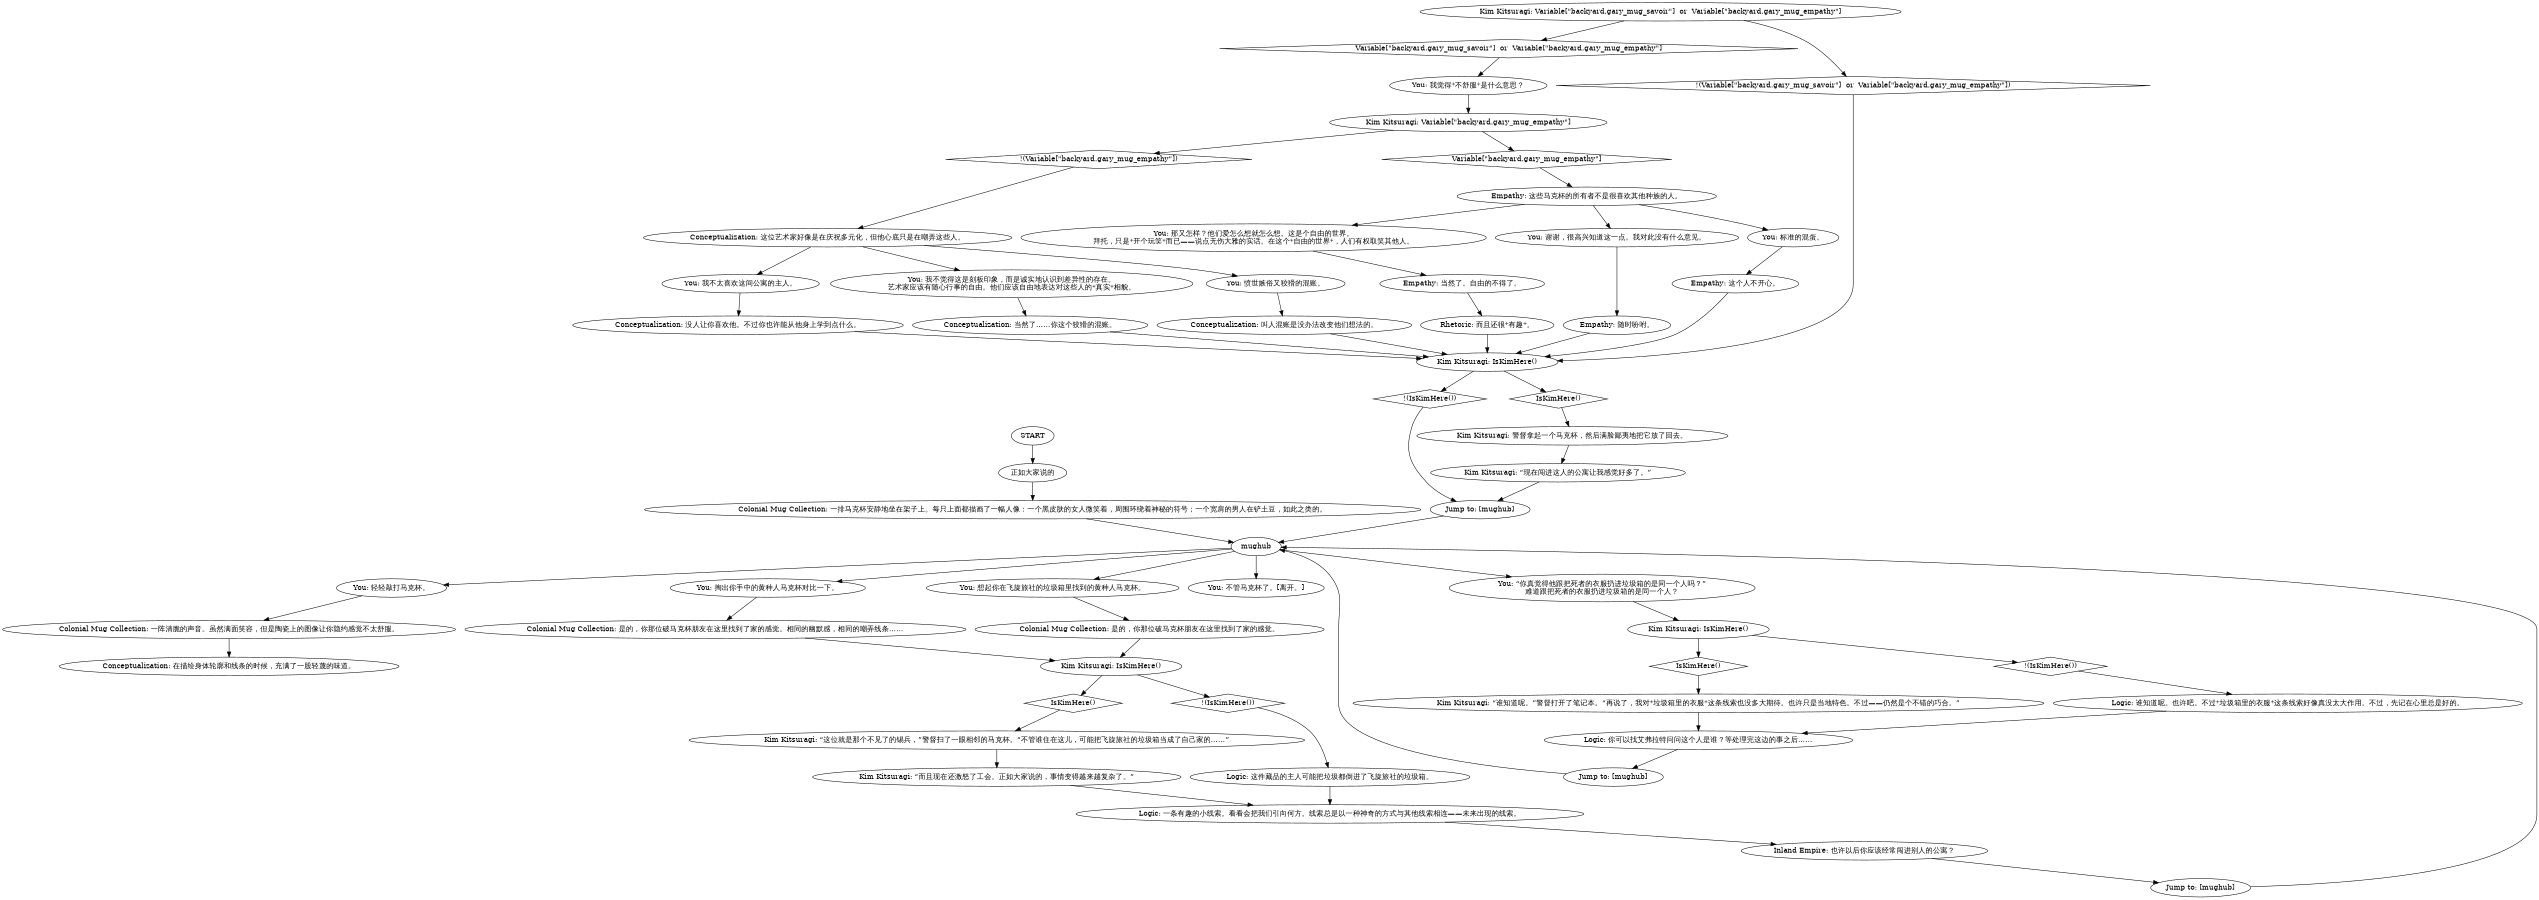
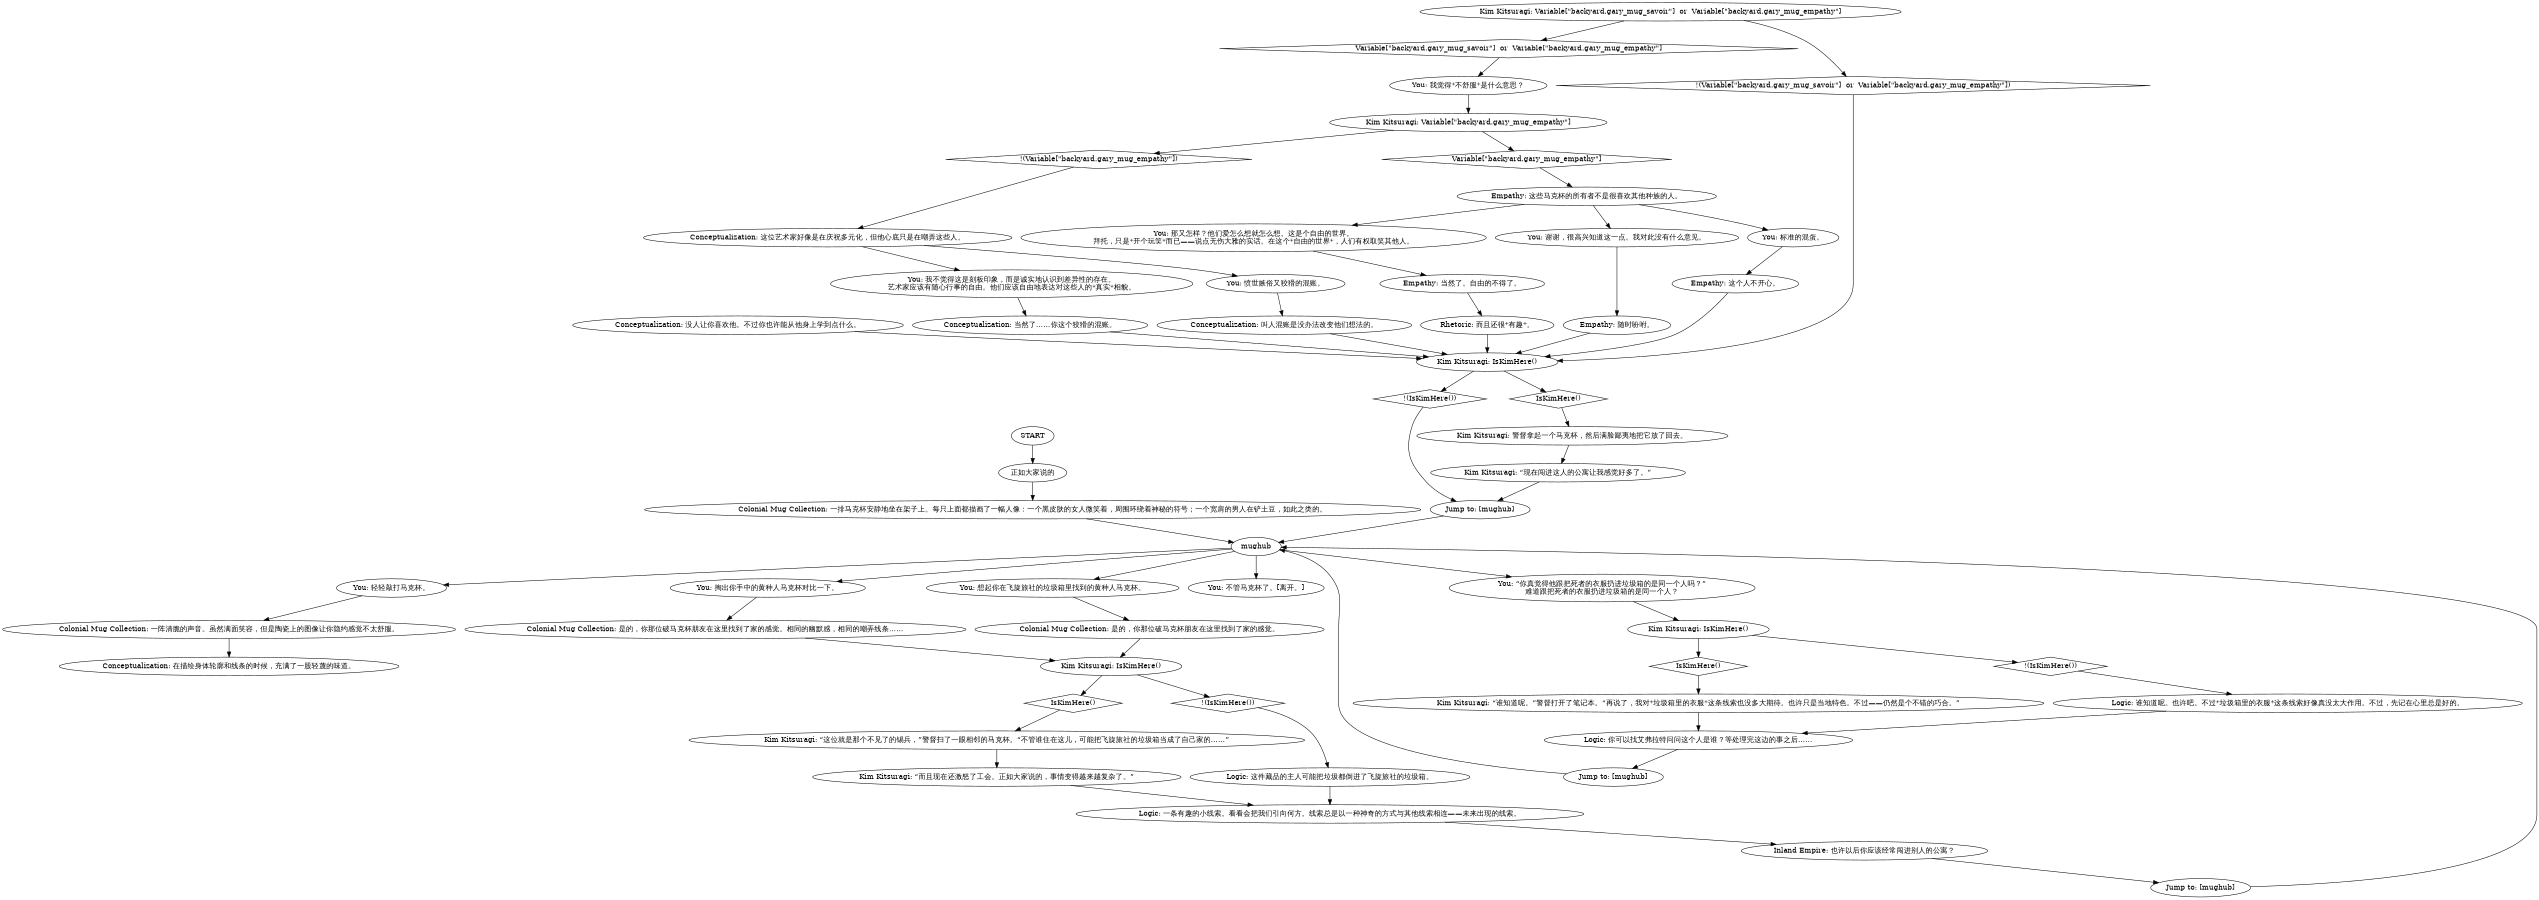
  digraph {
    n1 [label=START]
    n2 [label="正如大家说的"]
    n3 [label="Colonial Mug Collection: 一排马克杯安静地坐在架子上。每只上面都描画了一幅人像：一个黑皮肤的女人微笑着，周围环绕着神秘的符号；一个宽肩的男人在铲土豆，如此之类的。"]
    n4 [label=mughub]
    n5 [label="Inland Empire: 也许以后你应该经常闯进别人的公寓？"]
    n6 [label="Jump to: [mughub]"]
    n7 [label="Colonial Mug Collection: 是的，你那位破马克杯朋友在这里找到了家的感觉。"]
    n8 [label="Kim Kitsuragi: IsKimHere()"]
    n9 [label="IsKimHere()" shape=diamond]
    n10 [label="!(IsKimHere())" shape=diamond]
    n11 [label="You: 轻轻敲打马克杯。"]
    n12 [label="You: “你真觉得他跟把死者的衣服扔进垃圾箱的是同一个人吗？”\n难道跟把死者的衣服扔进垃圾箱的是同一个人？"]
    n13 [label="You: 想起你在飞旋旅社的垃圾箱里找到的黄种人马克杯。"]
    n14 [label="You: 不管马克杯了。[离开。]"]
    n15 [label="You: 掏出你手中的黄种人马克杯对比一下。"]
    n16 [label="Colonial Mug Collection: 一阵清脆的声音。虽然满面笑容，但是陶瓷上的图像让你隐约感觉不太舒服。"]
    n17 [label="Kim Kitsuragi: IsKimHere()"]
    n18 [label="Colonial Mug Collection: 是的，你那位破马克杯朋友在这里找到了家的感觉。相同的幽默感，相同的嘲弄线条……"]
    n19 [label="Kim Kitsuragi: “这位就是那个不见了的锡兵，”警督扫了一眼相邻的马克杯。“不管谁住在这儿，可能把飞旋旅社的垃圾箱当成了自己家的……”"]
    n20 [label="Logic: 这件藏品的主人可能把垃圾都倒进了飞旋旅社的垃圾箱。"]
    n21 [label="Kim Kitsuragi: “而且现在还激怒了工会。正如大家说的，事情变得越来越复杂了。”"]
    n22 [label="Logic: 一条有趣的小线索。看看会把我们引向何方。线索总是以一种神奇的方式与其他线索相连——未来出现的线索。"]
    n23 [label="You: 愤世嫉俗又狡猾的混账。"]
    n24 [label="Conceptualization: 叫人混账是没办法改变他们想法的。"]
    n25 [label="Kim Kitsuragi: IsKimHere()"]
-   n26 [label="You: 我不太喜欢这间公寓的主人。"]
    n27 [label="Conceptualization: 没人让你喜欢他。不过你也许能从他身上学到点什么。"]
    n28 [label="You: 谢谢，很高兴知道这一点。我对此没有什么意见。"]
    n29 [label="Empathy: 随时吩咐。"]
    n30 [label="IsKimHere()" shape=diamond]
    n31 [label="!(IsKimHere())" shape=diamond]
    n32 [label="Logic: 谁知道呢。也许吧。不过*垃圾箱里的衣服*这条线索好像真没太大作用。不过，先记在心里总是好的。"]
    n33 [label="Logic: 你可以找艾弗拉特问问这个人是谁？等处理完这边的事之后……"]
    n34 [label="Jump to: [mughub]"]
    n35 [label="Kim Kitsuragi: “现在闯进这人的公寓让我感觉好多了。”"]
    n36 [label="Jump to: [mughub]"]
    n37 [label="Conceptualization: 在描绘身体轮廓和线条的时候，充满了一股轻蔑的味道。"]
    n38 [label="Empathy: 当然了。自由的不得了。"]
    n39 [label="Rhetoric: 而且还很*有趣*。"]
    n40 [label="Conceptualization: 当然了……你这个狡猾的混账。"]
    n41 [label="Kim Kitsuragi: Variable[\"backyard.gary_mug_empathy\"]"]
    n42 [label="Variable[\"backyard.gary_mug_empathy\"]" shape=diamond]
    n43 [label="!(Variable[\"backyard.gary_mug_empathy\"])" shape=diamond]
    n44 [label="Empathy: 这些马克杯的所有者不是很喜欢其他种族的人。"]
    n45 [label="Conceptualization: 这位艺术家好像是在庆祝多元化，但他心底只是在嘲弄这些人。"]
    n46 [label="You: 标准的混蛋。"]
    n47 [label="You: 那又怎样？他们爱怎么想就怎么想。这是个自由的世界。\n拜托，只是*开个玩笑*而已——说点无伤大雅的实话。在这个*自由的世界*，人们有权取笑其他人。"]
    n48 [label="You: 我不觉得这是刻板印象，而是诚实地认识到差异性的存在。\n艺术家应该有随心行事的自由。他们应该自由地表达对这些人的*真实*相貌。"]
    n49 [label="IsKimHere()" shape=diamond]
    n50 [label="!(IsKimHere())" shape=diamond]
    n51 [label="Kim Kitsuragi: “谁知道呢。”警督打开了笔记本。“再说了，我对*垃圾箱里的衣服*这条线索也没多大期待。也许只是当地特色。不过——仍然是个不错的巧合。”"]
    n52 [label="Kim Kitsuragi: 警督拿起一个马克杯，然后满脸鄙夷地把它放了回去。"]
    n53 [label="Empathy: 这个人不开心。"]
    n54 [label="You: 我觉得*不舒服*是什么意思？"]
    n55 [label="Kim Kitsuragi: Variable[\"backyard.gary_mug_savoir\"]  or  Variable[\"backyard.gary_mug_empathy\"]"]
    n56 [label="Variable[\"backyard.gary_mug_savoir\"]  or  Variable[\"backyard.gary_mug_empathy\"]" shape=diamond]
    n57 [label="!(Variable[\"backyard.gary_mug_savoir\"]  or  Variable[\"backyard.gary_mug_empathy\"])" shape=diamond]
    n1 -> n2
    n2 -> n3
    n3 -> n4
    n4 -> n11
    n4 -> n12
    n4 -> n13
    n4 -> n14
    n4 -> n15
    n5 -> n6
    n6 -> n4
    n7 -> n8
    n8 -> n9
    n8 -> n10
    n9 -> n19
    n10 -> n20
    n11 -> n16
    n12 -> n17
    n13 -> n7
    n15 -> n18
    n16 -> n37
    n17 -> n49
    n17 -> n50
    n18 -> n8
    n19 -> n21
    n20 -> n22
    n21 -> n22
    n22 -> n5
    n23 -> n24
    n24 -> n25
    n25 -> n30
    n25 -> n31
-   n26 -> n27
    n27 -> n25
    n28 -> n29
    n29 -> n25
    n30 -> n52
    n31 -> n36
    n32 -> n33
    n33 -> n34
    n34 -> n4
    n35 -> n36
    n36 -> n4
    n38 -> n39
    n39 -> n25
    n40 -> n25
    n41 -> n42
    n41 -> n43
    n42 -> n44
    n43 -> n45
    n44 -> n28
    n44 -> n46
    n44 -> n47
    n45 -> n23
-   n45 -> n26
    n45 -> n48
    n46 -> n53
    n47 -> n38
    n48 -> n40
    n49 -> n51
    n50 -> n32
    n51 -> n33
    n52 -> n35
    n53 -> n25
    n54 -> n41
    n55 -> n56
    n55 -> n57
    n56 -> n54
    n57 -> n25
  }
